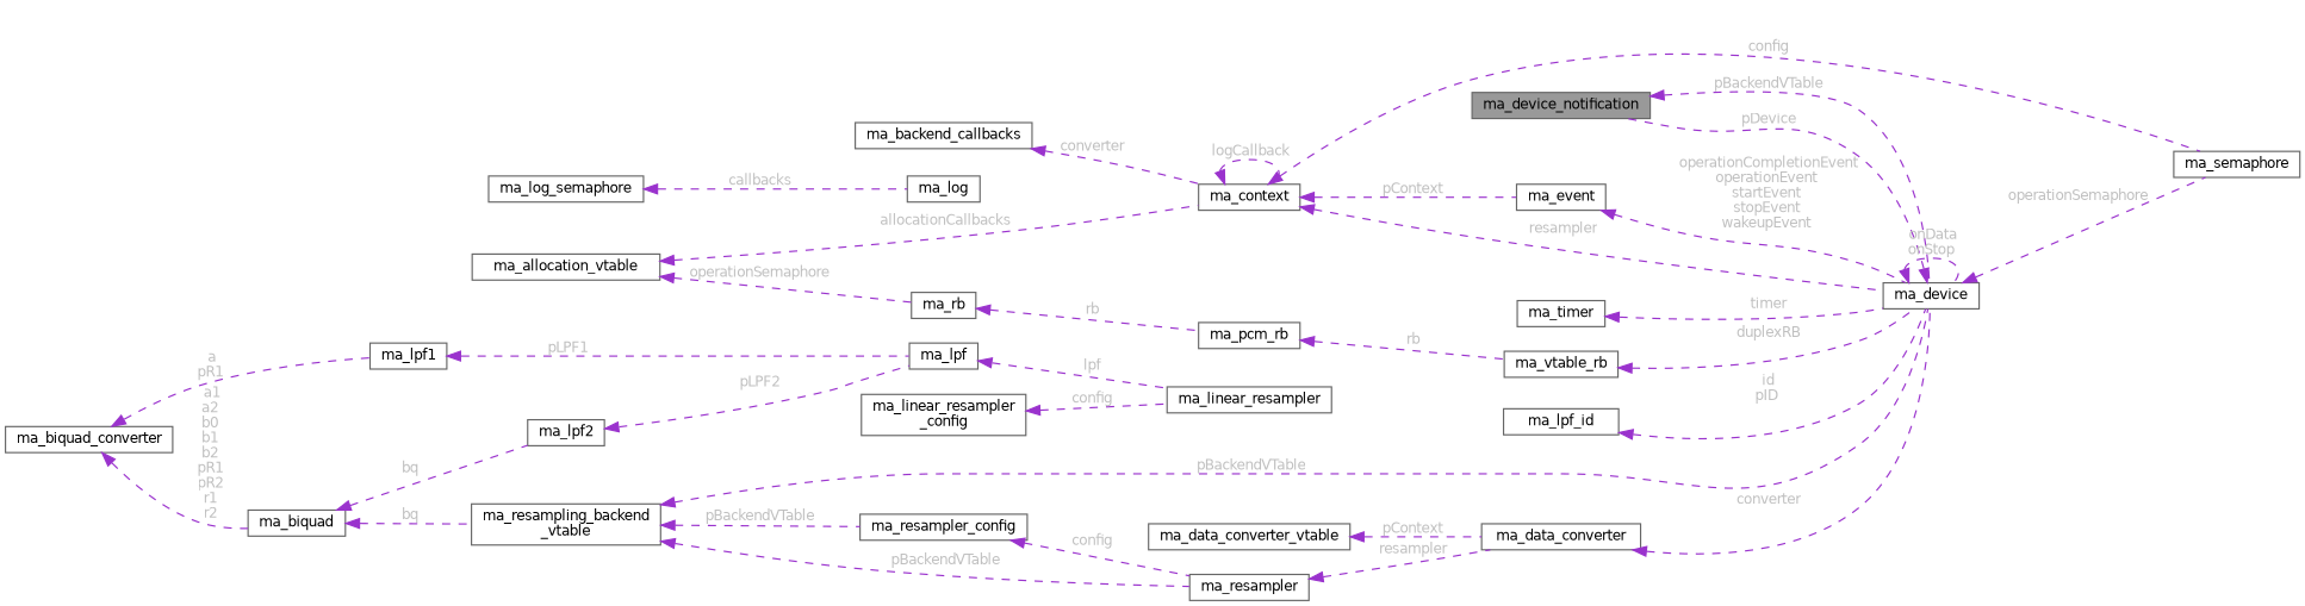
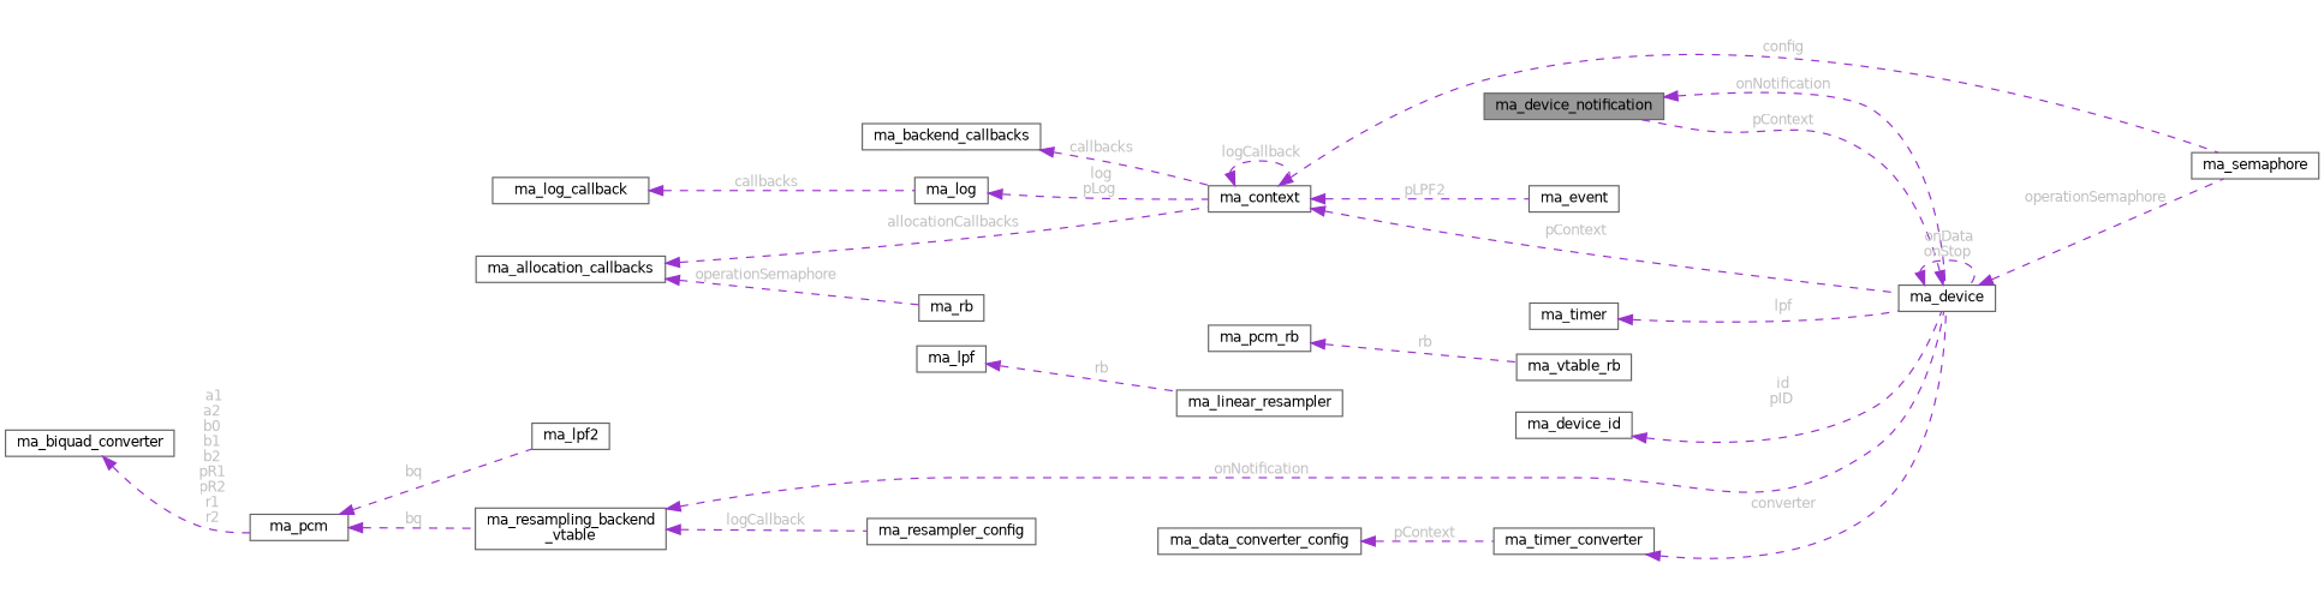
  digraph {
    rankdir=LR
    node [color=gray40 fillcolor=white fontname=Helvetica fontsize=10 shape=box style=filled]
    edge [color=darkorchid3 dir=back fontcolor=grey fontname=Helvetica fontsize=10 labelfontname=Helvetica labelfontsize=10 style=dashed]
    n1 [fillcolor=grey60 fontcolor=black height=0.2 label=ma_device_notification width=0.4]
    n2 [height=0.2 label=ma_device width=0.4]
    n3 [height=0.2 label=ma_semaphore width=0.4]
    n4 [height=0.2 label=ma_context width=0.4]
    n5 [height=0.2 label=ma_event width=0.4]
    n6 [height=0.2 label=ma_backend_callbacks width=0.4]
    n7 [height=0.2 label=ma_log width=0.4]
-   n8 [height=0.2 label=ma_log_semaphore width=0.4]
-   n9 [height=0.2 label=ma_allocation_vtable width=0.4]
+   n8 [height=0.2 label=ma_log_callback width=0.4]
+   n9 [height=0.2 label=ma_allocation_callbacks width=0.4]
    n10 [height=0.2 label=ma_rb width=0.4]
    n11 [height=0.2 label=ma_pcm_rb width=0.4]
-   n12 [height=0.2 label=ma_lpf_id width=0.4]
+   n12 [height=0.2 label=ma_device_id width=0.4]
    n13 [height=0.2 label=ma_vtable_rb width=0.4]
    n14 [height=0.2 label="ma_resampling_backend\l_vtable" width=0.4]
-   n15 [height=0.2 label=ma_resampler width=0.4]
    n16 [height=0.2 label=ma_resampler_config width=0.4]
-   n17 [height=0.2 label=ma_data_converter width=0.4]
+   n17 [height=0.2 label=ma_timer_converter width=0.4]
    n18 [height=0.2 label=ma_linear_resampler width=0.4]
-   n19 [height=0.2 label="ma_linear_resampler\l_config" width=0.4]
    n20 [height=0.2 label=ma_lpf width=0.4]
-   n21 [height=0.2 label=ma_lpf1 width=0.4]
    n22 [height=0.2 label=ma_biquad_converter width=0.4]
-   n23 [height=0.2 label=ma_biquad width=0.4]
+   n23 [height=0.2 label=ma_pcm width=0.4]
    n24 [height=0.2 label=ma_lpf2 width=0.4]
-   n25 [height=0.2 label=ma_data_converter_vtable width=0.4]
+   n25 [height=0.2 label=ma_data_converter_config width=0.4]
    n26 [height=0.2 label=ma_timer width=0.4]
-   n1 -> n2 [label=" pBackendVTable"]
-   n2 -> n1 [label=" pDevice"]
+   n1 -> n2 [label=" onNotification"]
+   n2 -> n1 [label=" pContext"]
    n2 -> n2 [label=" onData\nonStop"]
    n2 -> n3 [label=" operationSemaphore"]
-   n4 -> n2 [label=" resampler"]
+   n4 -> n2 [label=" pContext"]
    n4 -> n3 [label=" config"]
    n4 -> n4 [label=" logCallback"]
-   n4 -> n5 [label=" pContext"]
-   n5 -> n2 [label=" operationCompletionEvent\noperationEvent\nstartEvent\nstopEvent\nwakeupEvent"]
-   n6 -> n4 [label=" converter"]
+   n4 -> n5 [label=" pLPF2"]
+   n6 -> n4 [label=" callbacks"]
+   n7 -> n4 [label=" log\npLog"]
    n8 -> n7 [label=" callbacks"]
    n9 -> n4 [label=" allocationCallbacks"]
    n9 -> n10 [label=" operationSemaphore"]
-   n10 -> n11 [label=" rb"]
    n11 -> n13 [label=" rb"]
    n12 -> n2 [label=" id\npID"]
-   n13 -> n2 [label=" duplexRB"]
-   n14 -> n2 [label=" pBackendVTable"]
-   n14 -> n15 [label=" pBackendVTable"]
-   n14 -> n16 [label=" pBackendVTable"]
-   n15 -> n17 [label=" resampler"]
-   n16 -> n15 [label=" config"]
+   n14 -> n2 [label=" onNotification"]
+   n14 -> n16 [label=" logCallback"]
    n17 -> n2 [label=" converter"]
-   n19 -> n18 [label=" config"]
-   n20 -> n18 [label=" lpf"]
-   n21 -> n20 [label=" pLPF1"]
-   n22 -> n21 [label=" a\npR1"]
+   n20 -> n18 [label=" rb"]
    n22 -> n23 [label=" a1\na2\nb0\nb1\nb2\npR1\npR2\nr1\nr2"]
    n23 -> n14 [label=" bq"]
    n23 -> n24 [label=" bq"]
-   n24 -> n20 [label=" pLPF2"]
    n25 -> n17 [label=" pContext"]
-   n26 -> n2 [label=" timer"]
+   n26 -> n2 [label=" lpf"]
  }
